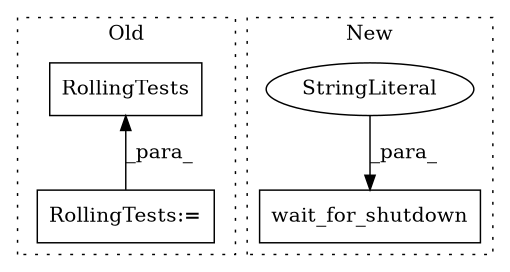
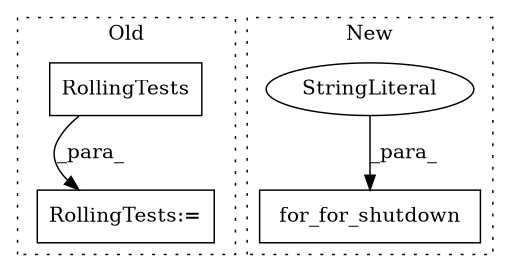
  digraph {
    node [a=32 shape=box]
    n1 [l=14 label=RollingTests s=2209]
    n2 [a=7 l=1 label="RollingTests:=" s=2208]
-   n3 [l="18,1" label=wait_for_shutdown s="13379,13431"]
+   n3 [l="18,1" label=for_for_shutdown s="13379,13431"]
    n4 [a=45 l=34 label=StringLiteral s=13397 shape=ellipse]
    subgraph cluster_1 {
      label=Old
      style=dotted
      n1
      n2
    }
    subgraph cluster_2 {
      label=New
      style=dotted
      n3
      n4
    }
-   n2 -> n1 [label=_para_]
+   n1 -> n2 [label=_para_]
    n4 -> n3 [label=_para_]
  }
